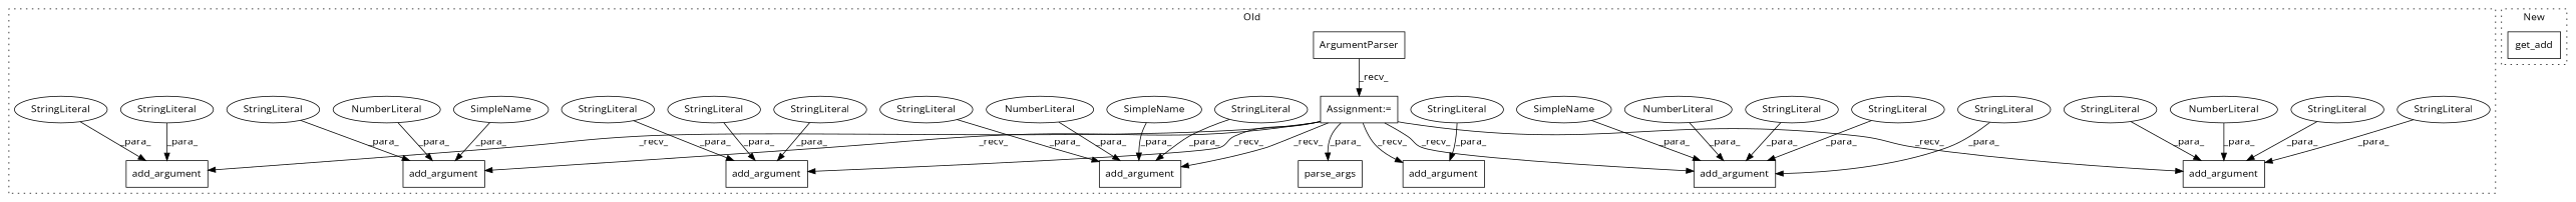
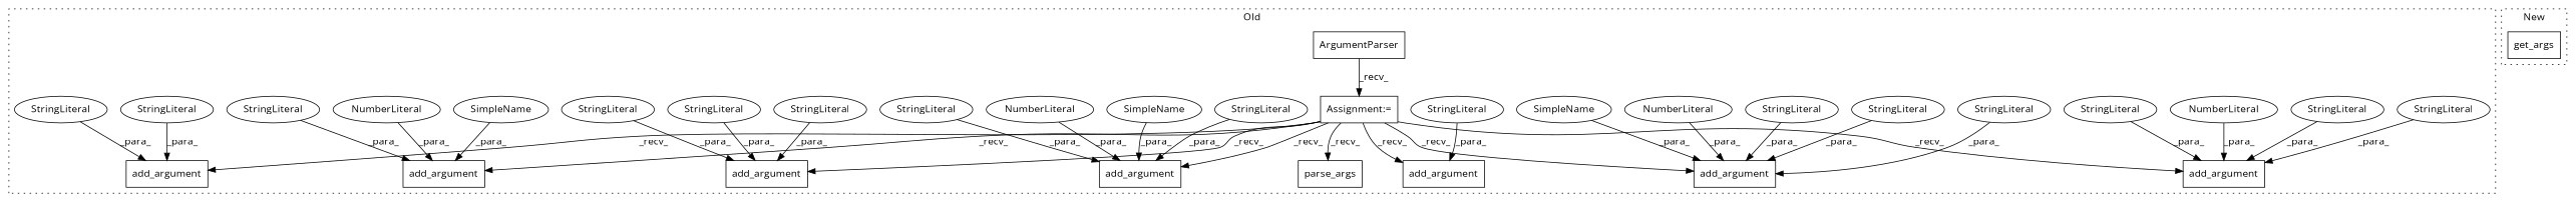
  digraph {
    fontname="Open Sans"
    node [a=45 fontname="Open Sans" l="13,1" shape=ellipse]
    edge [fontname="Open Sans"]
    n1 [a=32 l=12 label=parse_args s=4331 shape=box]
    n2 [a=7 l=1 label="Assignment:=" s=3460 shape=box]
    n3 [a=32 label=add_argument s="4062,4120" shape=box]
    n4 [a=32 l="15,1" label=ArgumentParser s="3470,3508" shape=box]
    n5 [a=32 label=add_argument s="3816,3883" shape=box]
    n6 [l=26 label=StringLiteral s=4094]
    n7 [l=6 label=StringLiteral s=3829]
    n8 [l=4 label=StringLiteral s=3847]
    n9 [l=3 label=StringLiteral s=4090]
    n10 [a=32 label=add_argument s="4134,4232" shape=box]
    n11 [a=34 l=4 label=NumberLiteral s=3842]
    n12 [a=32 label=add_argument s="3980,4048" shape=box]
    n13 [a=34 l=1 label=NumberLiteral s=4088]
    n14 [a=32 label=add_argument s="3620,3712" shape=box]
    n15 [a=34 l=2 label=NumberLiteral s=4168]
    n16 [a=32 label=add_argument s="3897,3966" shape=box]
    n17 [a=34 l=4 label=NumberLiteral s=3657]
    n18 [l=3 label=StringLiteral s=4171]
    n19 [l=31 label=StringLiteral s=3852]
    n20 [l=12 label=StringLiteral s=4005]
    n21 [l=8 label=StringLiteral s=4075]
    n22 [l=11 label=StringLiteral s=3993]
    n23 [l=57 label=StringLiteral s=4175]
    n24 [l=3 label=StringLiteral s=3662]
    n25 [l=29 label=StringLiteral s=3937]
    n26 [a=32 label=add_argument s="4246,4312" shape=box]
    n27 [l=24 label=StringLiteral s=4024]
    n28 [l=13 label=StringLiteral s=4259]
    n29 [l=12 label=StringLiteral s=3910]
    n30 [a=42 l=3 label=SimpleName s=4084]
    n31 [a=42 l=3 label=SimpleName s=3653]
    n32 [a=42 l=3 label=SimpleName s=4164]
-   n33 [a=32 l=10 label=get_add s=4423 shape=box]
+   n33 [a=32 l=10 label=get_args s=4423 shape=box]
    subgraph cluster_1 {
      label=Old
      style=dotted
      n1
      n2
      n3
      n4
      n5
      n6
      n7
      n8
      n9
      n10
      n11
      n12
      n13
      n14
      n15
      n16
      n17
      n18
      n19
      n20
      n21
      n22
      n23
      n24
      n25
      n26
      n27
      n28
      n29
      n30
      n31
      n32
    }
    subgraph cluster_2 {
      label=New
      style=dotted
      n33
    }
-   n2 -> n1 [label=_para_]
+   n2 -> n1 [label=_recv_]
    n2 -> n3 [label=_recv_]
    n2 -> n5 [label=_recv_]
    n2 -> n10 [label=_recv_]
    n2 -> n12 [label=_recv_]
    n2 -> n14 [label=_recv_]
    n2 -> n16 [label=_recv_]
    n2 -> n26 [label=_recv_]
    n4 -> n2 [label=_recv_]
    n6 -> n3 [label=_para_]
    n7 -> n5 [label=_para_]
    n8 -> n5 [label=_para_]
    n9 -> n3 [label=_para_]
    n11 -> n5 [label=_para_]
    n13 -> n3 [label=_para_]
    n15 -> n10 [label=_para_]
    n17 -> n14 [label=_para_]
    n18 -> n10 [label=_para_]
    n19 -> n5 [label=_para_]
    n20 -> n12 [label=_para_]
    n21 -> n3 [label=_para_]
    n22 -> n12 [label=_para_]
    n23 -> n10 [label=_para_]
    n24 -> n14 [label=_para_]
    n25 -> n16 [label=_para_]
    n27 -> n12 [label=_para_]
    n28 -> n26 [label=_para_]
    n29 -> n16 [label=_para_]
    n30 -> n3 [label=_para_]
    n31 -> n14 [label=_para_]
    n32 -> n10 [label=_para_]
  }
